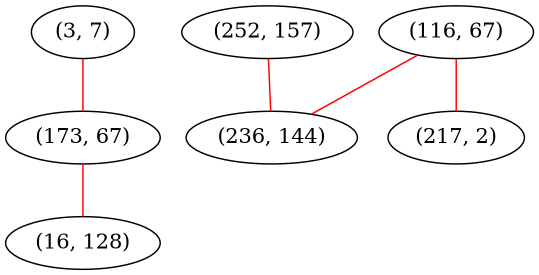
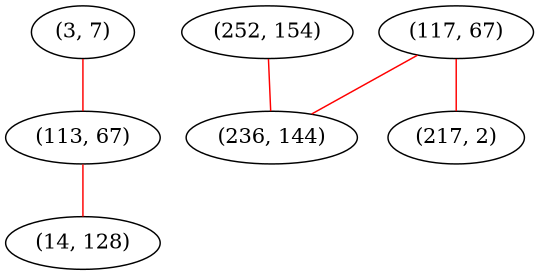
  graph {
    edge [color=red weight=1]
    n1 [label="(3, 7)"]
-   "(113, 67)" [label="(173, 67)"]
-   "(14, 128)" [label="(16, 128)"]
-   "(116, 67)"
+   "(113, 67)"
+   "(14, 128)"
+   "(116, 67)" [label="(117, 67)"]
    "(236, 144)"
    "(217, 2)"
-   "(252, 157)"
+   "(252, 157)" [label="(252, 154)"]
    n1 -- "(113, 67)"
    "(113, 67)" -- "(14, 128)"
    "(116, 67)" -- "(236, 144)"
    "(116, 67)" -- "(217, 2)"
    "(252, 157)" -- "(236, 144)"
  }
